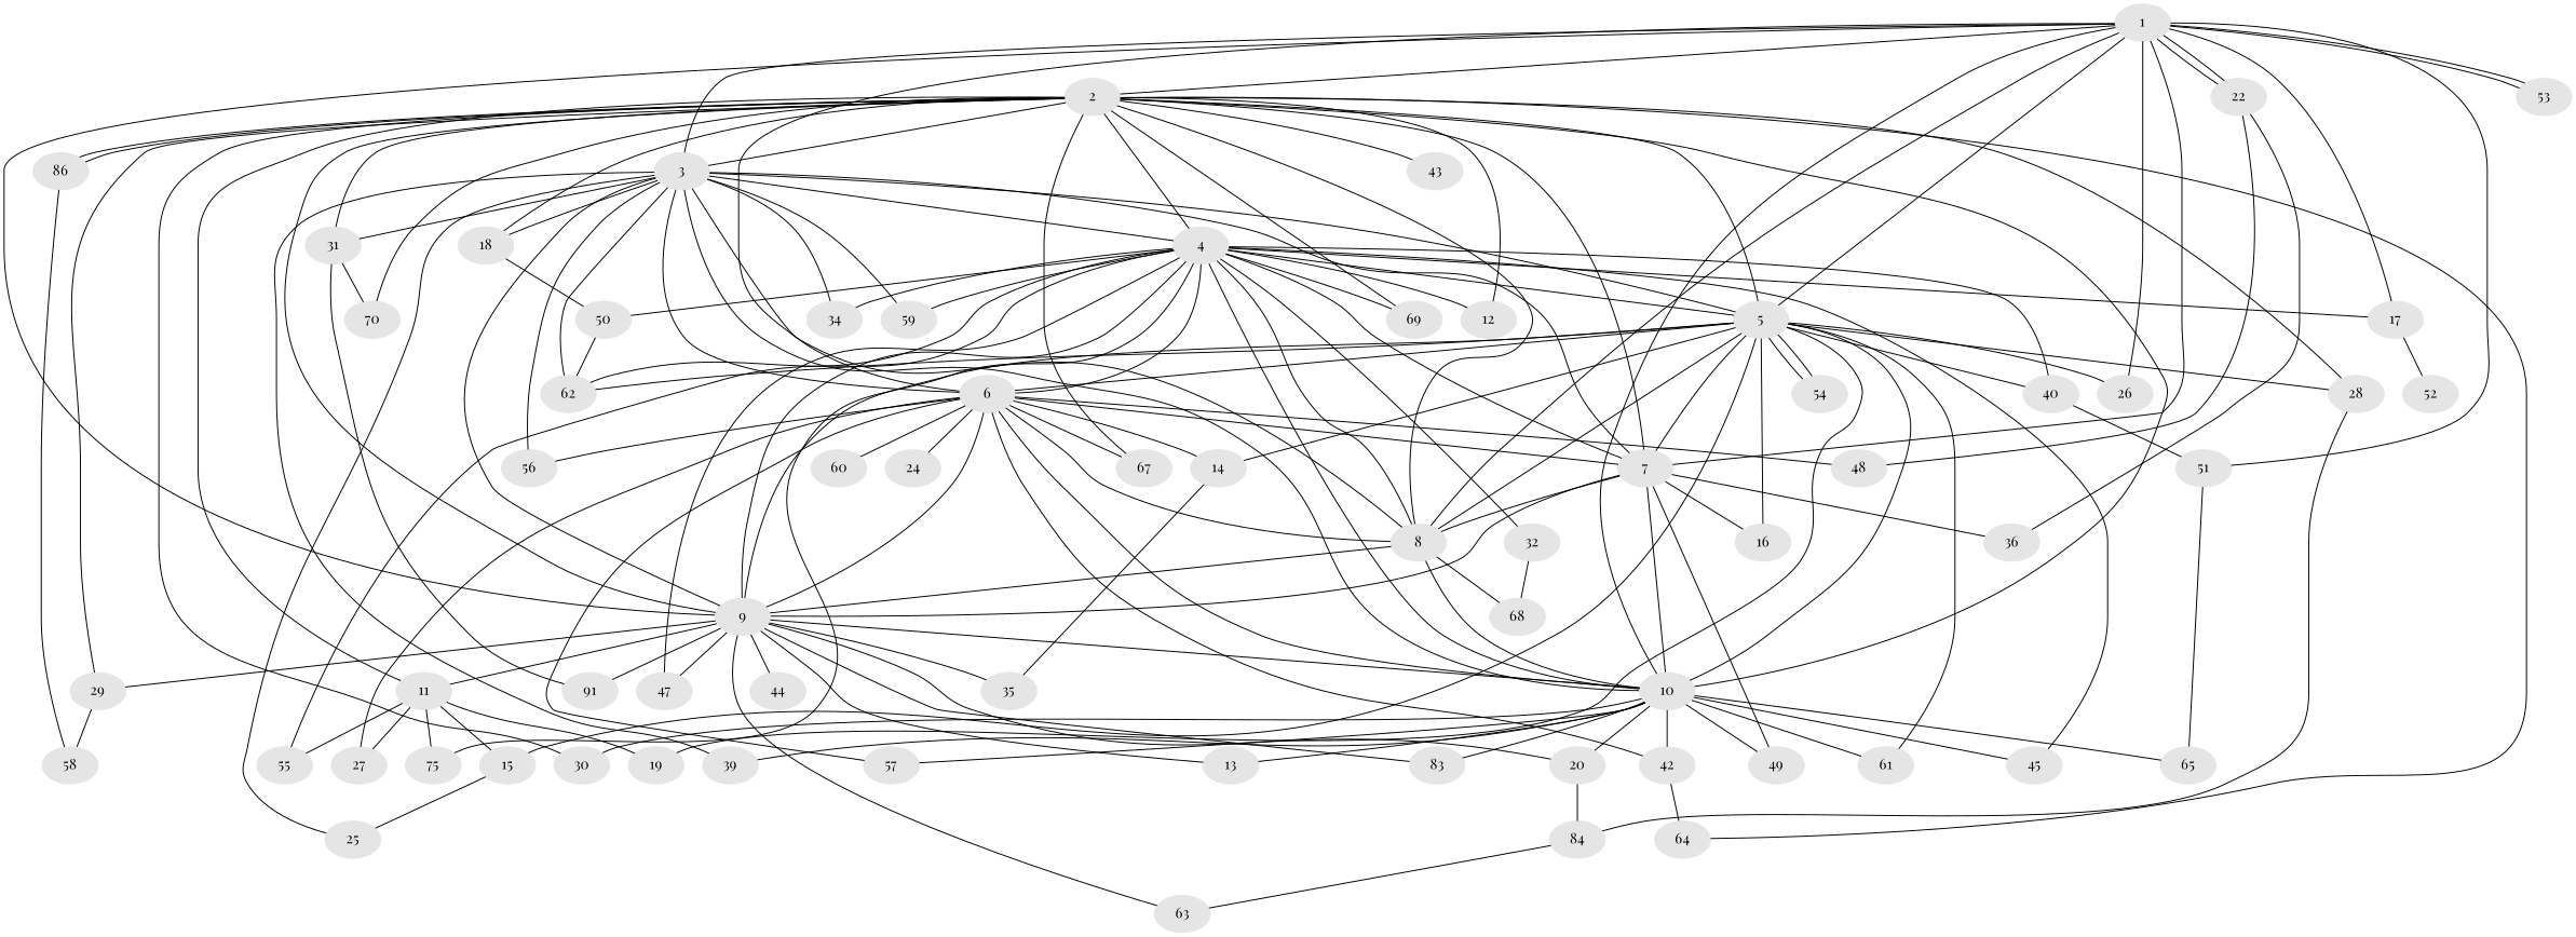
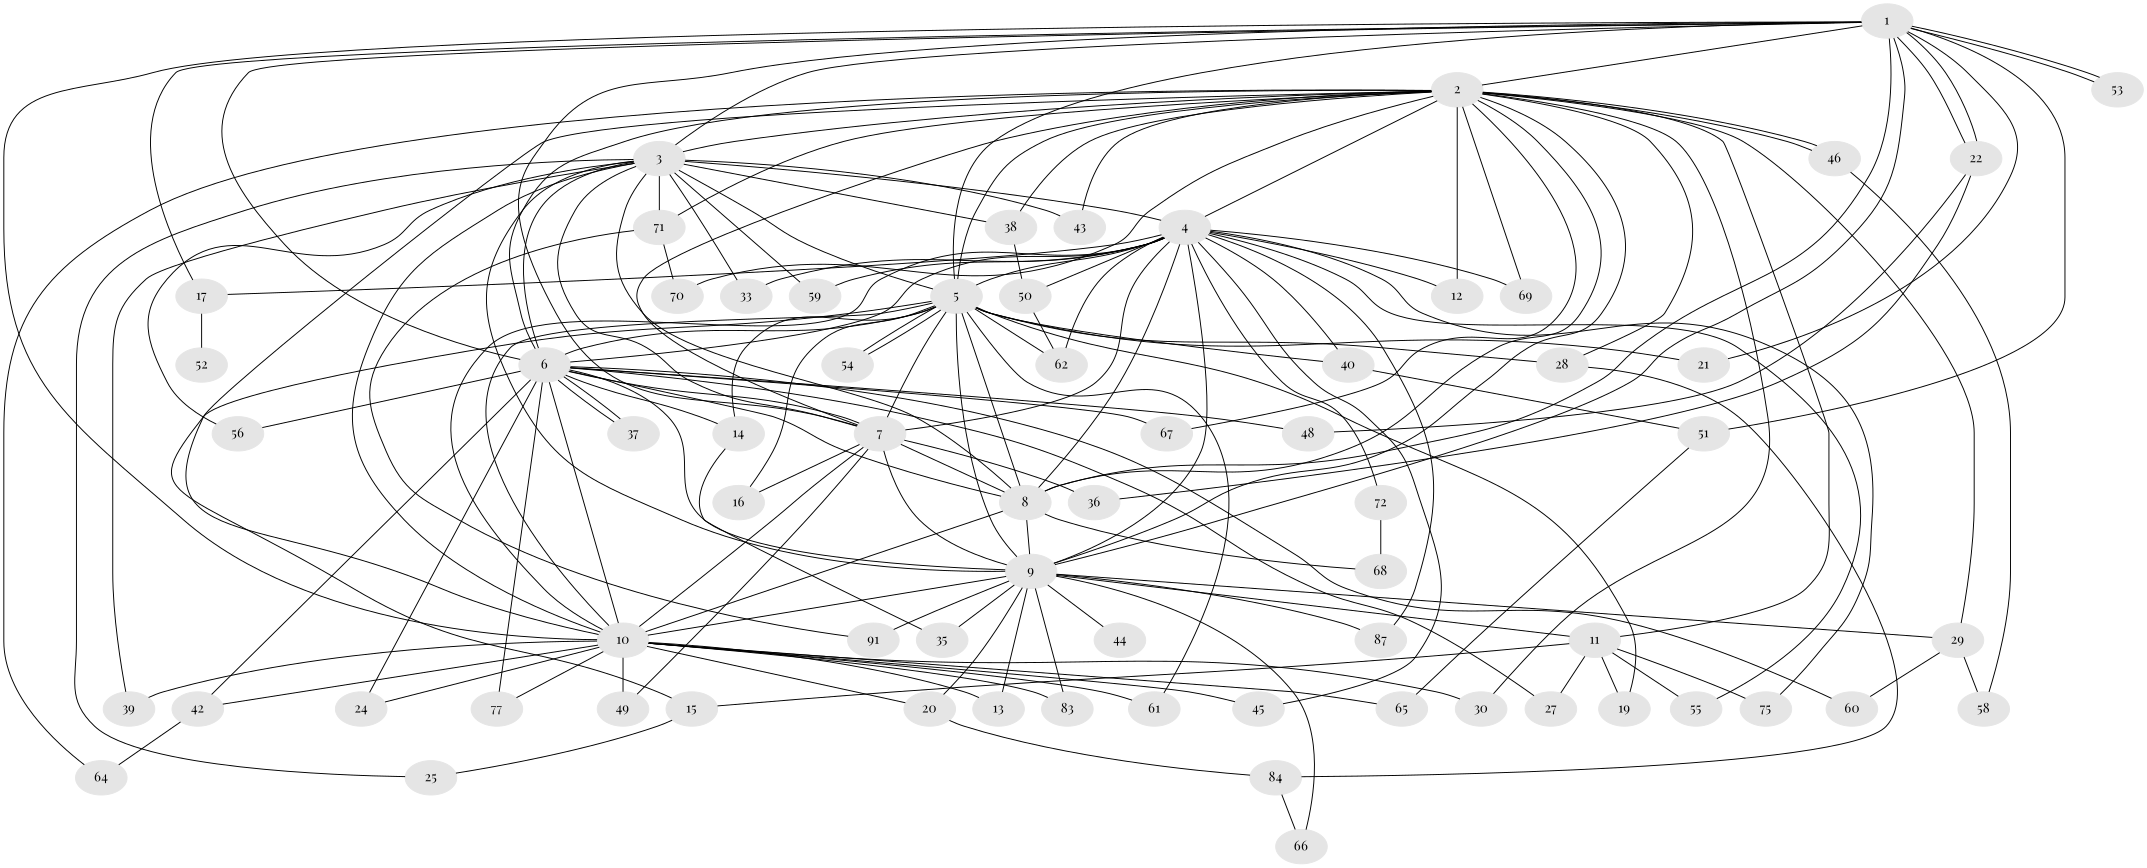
  graph {
    fontname="Playfair Display"
    node [color=gray90 fontname="Playfair Display" style=filled]
    edge [fontname="Playfair Display"]
    1
    2
    3
    5
    6
    7
    8
    9
    10
    17
    22
-   26
+   26 [label=21]
    51
    53
    4
    11
    12
    28
    29
    30
-   31
-   38 [label=18]
+   31 [label=71]
+   38
    43
-   46 [label=86]
+   46
    64
    67
    69
    70
    25
-   33 [label=34]
+   33
    39
    56
    59
-   32
+   32 [label=72]
    40
    45
-   47
+   47 [label=87]
    50
    55
    62
    n41 [label=75]
    14
    15
    16
    19
    54
    61
    24
    27
+   37
    42
    48
-   57
+   57 [label=77]
    60
    36
    49
    68
    44
    13
    20
    n61 [label=83]
    35
    n63 [label=91]
-   63
+   63 [label=66]
    65
    52
    n67 [label=84]
    58
    1 -- 2
    1 -- 3
    1 -- 5
    1 -- 6
    1 -- 7
    1 -- 8
    1 -- 9
    1 -- 10
    1 -- 17
    1 -- 22
    1 -- 22
    1 -- 26
    1 -- 51
    1 -- 53
    1 -- 53
    2 -- 3
    2 -- 5
+   2 -- 6
    2 -- 7
    2 -- 8
    2 -- 9
    2 -- 10
    2 -- 4
    2 -- 11
    2 -- 12
    2 -- 28
    2 -- 29
    2 -- 30
    2 -- 31
    2 -- 38
    2 -- 43
    2 -- 46
    2 -- 46
    2 -- 64
    2 -- 67
    2 -- 69
    2 -- 70
    3 -- 5
    3 -- 6
    3 -- 7
    3 -- 8
    3 -- 9
    3 -- 10
    3 -- 4
    3 -- 31
    3 -- 38
-   3 -- 62
+   3 -- 43
    3 -- 25
    3 -- 33
    3 -- 39
    3 -- 56
    3 -- 59
    5 -- 6
    5 -- 7
    5 -- 8
    5 -- 9
    5 -- 10
    5 -- 26
    5 -- 28
    5 -- 40
    5 -- 62
    5 -- 14
    5 -- 15
    5 -- 16
    5 -- 19
    5 -- 54
    5 -- 54
    5 -- 61
    6 -- 7
    6 -- 8
    6 -- 9
    6 -- 10
    6 -- 67
    6 -- 56
    6 -- 14
    6 -- 24
    6 -- 27
+   6 -- 37
+   6 -- 37
    6 -- 42
    6 -- 48
    6 -- 57
    6 -- 60
    7 -- 8
    7 -- 9
    7 -- 10
    7 -- 16
    7 -- 36
    7 -- 49
    8 -- 9
    8 -- 10
    8 -- 68
    9 -- 10
    9 -- 11
    9 -- 29
    9 -- 47
    9 -- 44
    9 -- 13
    9 -- 20
    9 -- n61
    9 -- 35
    9 -- n63
    9 -- 63
    10 -- 30
    10 -- 39
    10 -- 45
    10 -- 61
+   10 -- 24
    10 -- 42
    10 -- 57
    10 -- 49
    10 -- 13
    10 -- 20
    10 -- n61
    10 -- 65
    17 -- 52
    22 -- 48
    22 -- 36
    51 -- 65
    4 -- 5
    4 -- 6
    4 -- 7
    4 -- 8
    4 -- 9
    4 -- 10
    4 -- 17
    4 -- 12
    4 -- 69
    4 -- 33
    4 -- 59
    4 -- 32
    4 -- 40
    4 -- 45
    4 -- 47
    4 -- 50
    4 -- 55
    4 -- 62
    4 -- n41
    11 -- 55
    11 -- n41
    11 -- 15
    11 -- 19
    11 -- 27
    28 -- n67
+   29 -- 60
    29 -- 58
    31 -- 70
    31 -- n63
    38 -- 50
    46 -- 58
    32 -- 68
    40 -- 51
    50 -- 62
    14 -- 35
    15 -- 25
    42 -- 64
    20 -- n67
    n67 -- 63
  }
